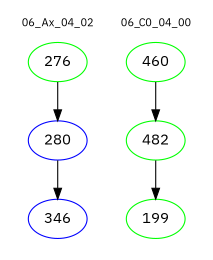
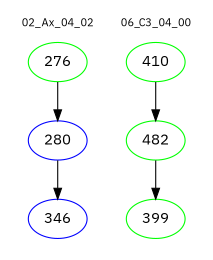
  digraph {
    fontname="IBM Plex Sans"
    node [color=green fontname="IBM Plex Sans"]
    edge [color=black fontname="IBM Plex Sans"]
    n1 [label=276]
    n2 [color=blue label=280]
    n3 [color=blue label=346]
-   n4 [label=460]
+   n4 [label=410]
    n5 [label=482]
-   n6 [label=199]
+   n6 [label=399]
    subgraph cluster_1 {
      color=white
      fontsize=10
-     label="06_Ax_04_02"
+     label="02_Ax_04_02"
      n1
      n2
      n3
    }
    subgraph cluster_2 {
      color=white
      fontsize=10
-     label="06_C0_04_00"
+     label="06_C3_04_00"
      n4
      n5
      n6
    }
    n1 -> n2
    n2 -> n3
    n4 -> n5
    n5 -> n6
  }
